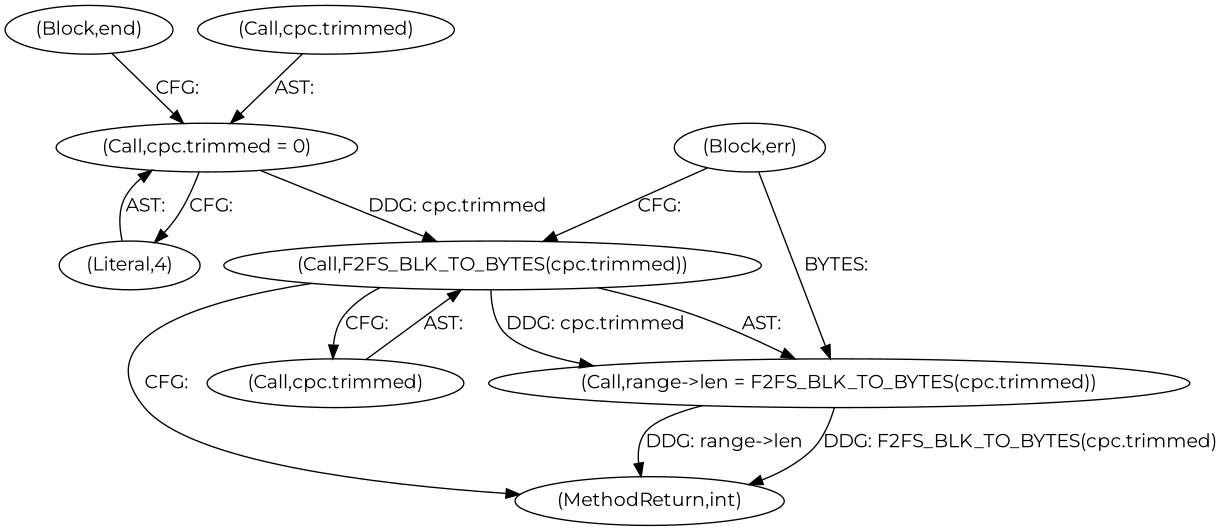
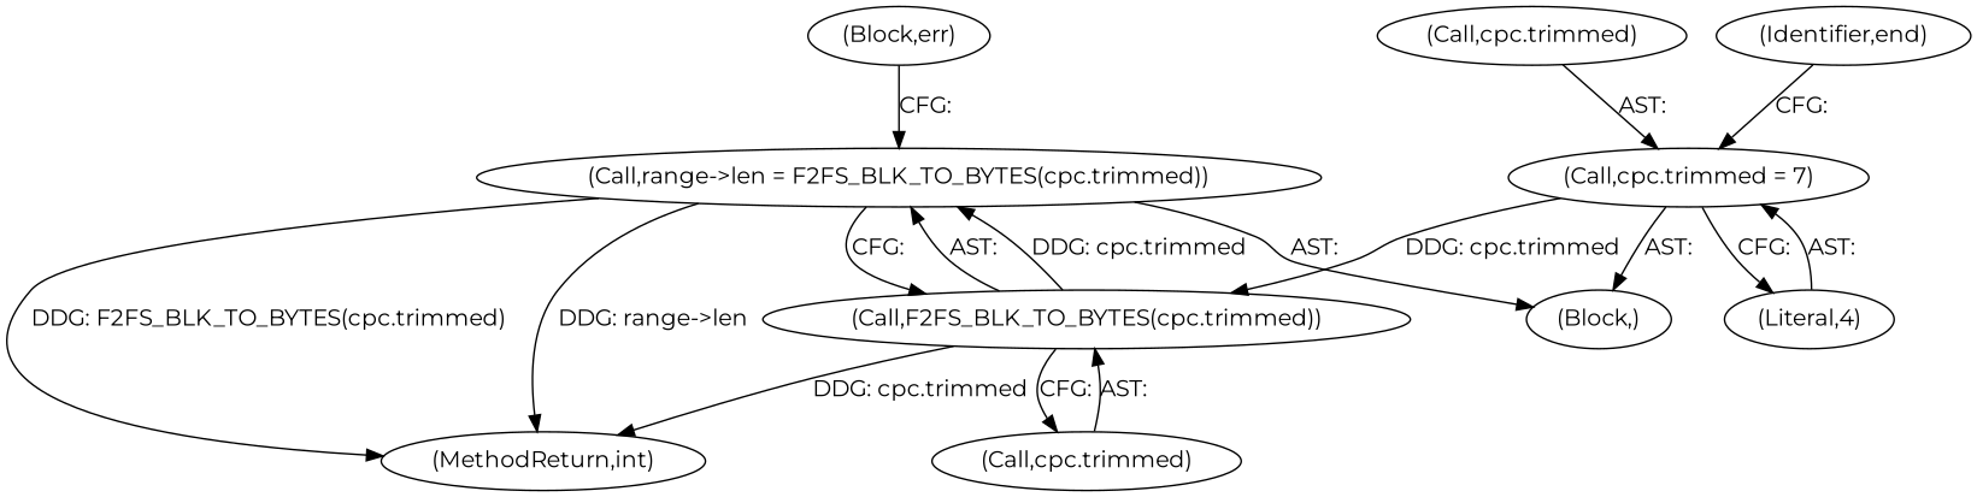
  digraph {
    fontname=Montserrat
    node [fontname=Montserrat]
    edge [fontname=Montserrat]
    n1 [label="(Call,range->len = F2FS_BLK_TO_BYTES(cpc.trimmed))"]
    n2 [label="(Call,F2FS_BLK_TO_BYTES(cpc.trimmed))"]
    n3 [label="(MethodReturn,int)"]
+   n4 [label="(Block,)"]
    n5 [label="(Call,cpc.trimmed)"]
-   n6 [label="(Call,cpc.trimmed = 0)"]
+   n6 [label="(Call,cpc.trimmed = 7)"]
    n7 [label="(Literal,4)"]
-   n8 [label="(Block,end)"]
+   n8 [label="(Identifier,end)"]
    n9 [label="(Call,cpc.trimmed)"]
    n10 [label="(Block,err)"]
-   n10 -> n2 [label="CFG: "]
+   n1 -> n2 [label="CFG: "]
    n1 -> n3 [label="DDG: F2FS_BLK_TO_BYTES(cpc.trimmed)"]
    n1 -> n3 [label="DDG: range->len"]
+   n1 -> n4 [label="AST: "]
    n2 -> n1 [label="AST: "]
    n2 -> n1 [label="DDG: cpc.trimmed"]
-   n2 -> n3 [label="CFG: "]
+   n2 -> n3 [label="DDG: cpc.trimmed"]
    n2 -> n5 [label="CFG: "]
    n5 -> n2 [label="AST: "]
    n6 -> n2 [label="DDG: cpc.trimmed"]
+   n6 -> n4 [label="AST: "]
    n6 -> n7 [label="CFG: "]
    n7 -> n6 [label="AST: "]
    n8 -> n6 [label="CFG: "]
    n9 -> n6 [label="AST: "]
-   n10 -> n1 [label="BYTES: "]
+   n10 -> n1 [label="CFG: "]
  }
